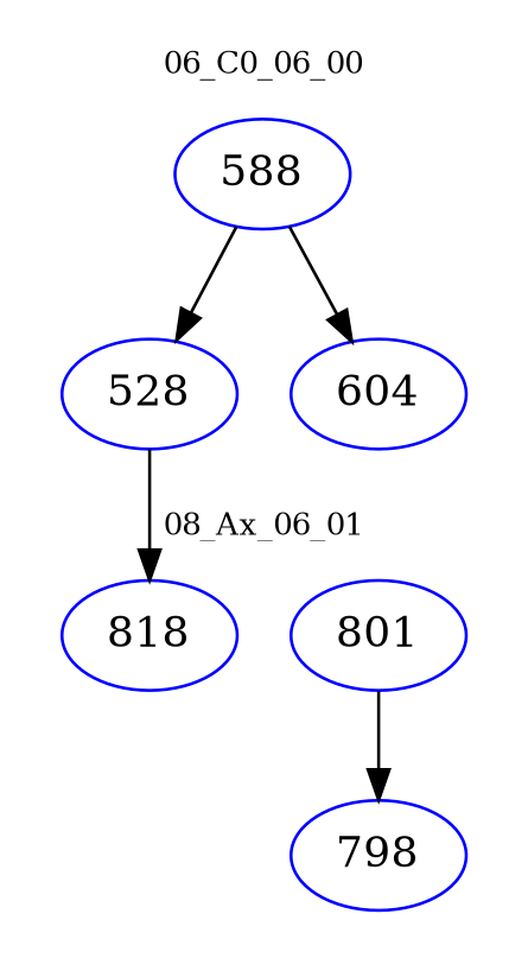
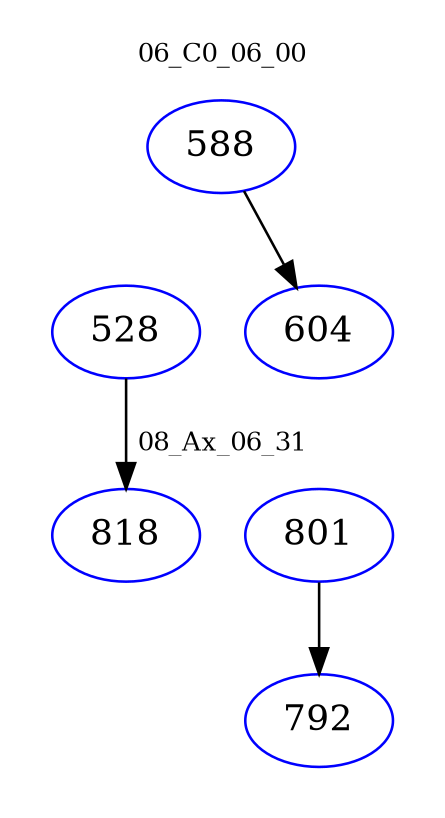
  digraph {
    node [color=blue]
    edge [color=black]
    n1 [label=801]
-   n2 [label=798]
+   n2 [label=792]
    n3 [label=818]
    n4 [label=588]
    n5 [label=528]
    n6 [label=604]
    subgraph cluster_1 {
      color=white
      fontsize=10
-     label="08_Ax_06_01"
+     label="08_Ax_06_31"
      n1
      n2
      n3
    }
    subgraph cluster_2 {
      color=white
      fontsize=10
      label="06_C0_06_00"
      n4
      n5
      n6
    }
    n1 -> n2
-   n4 -> n5
    n4 -> n6
    n5 -> n3
  }
